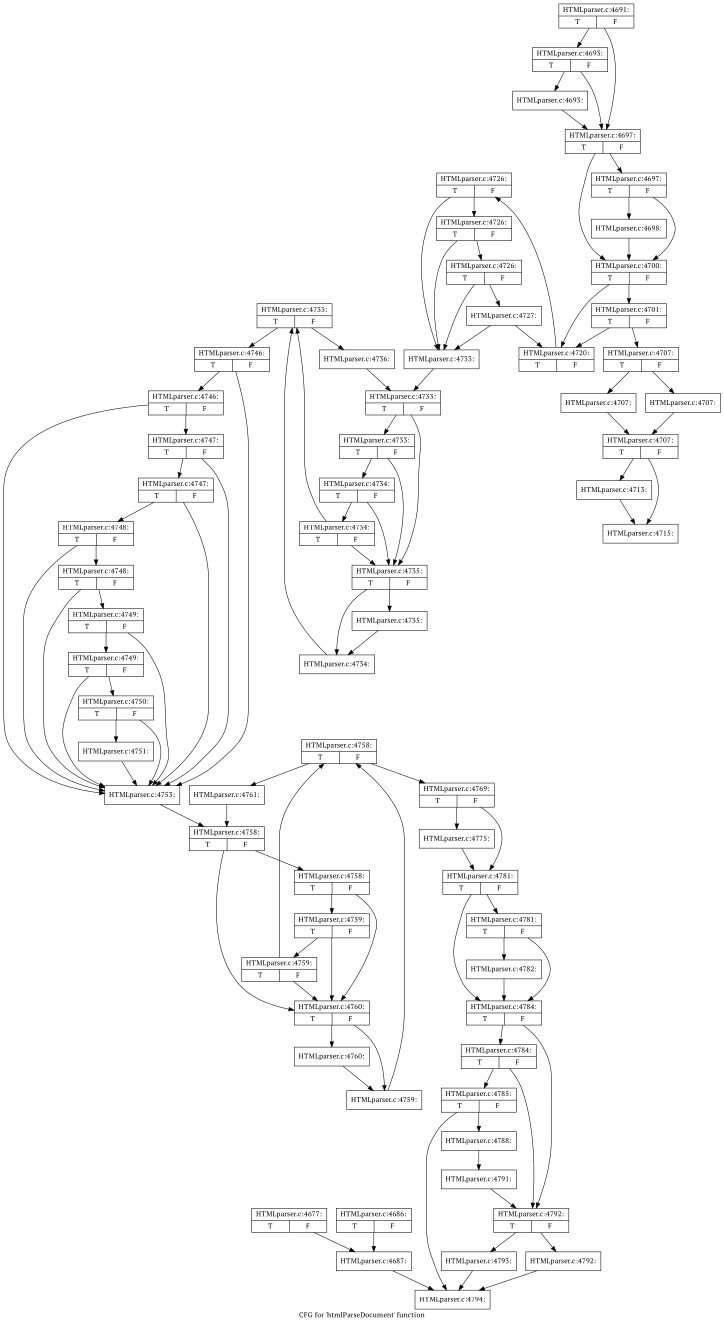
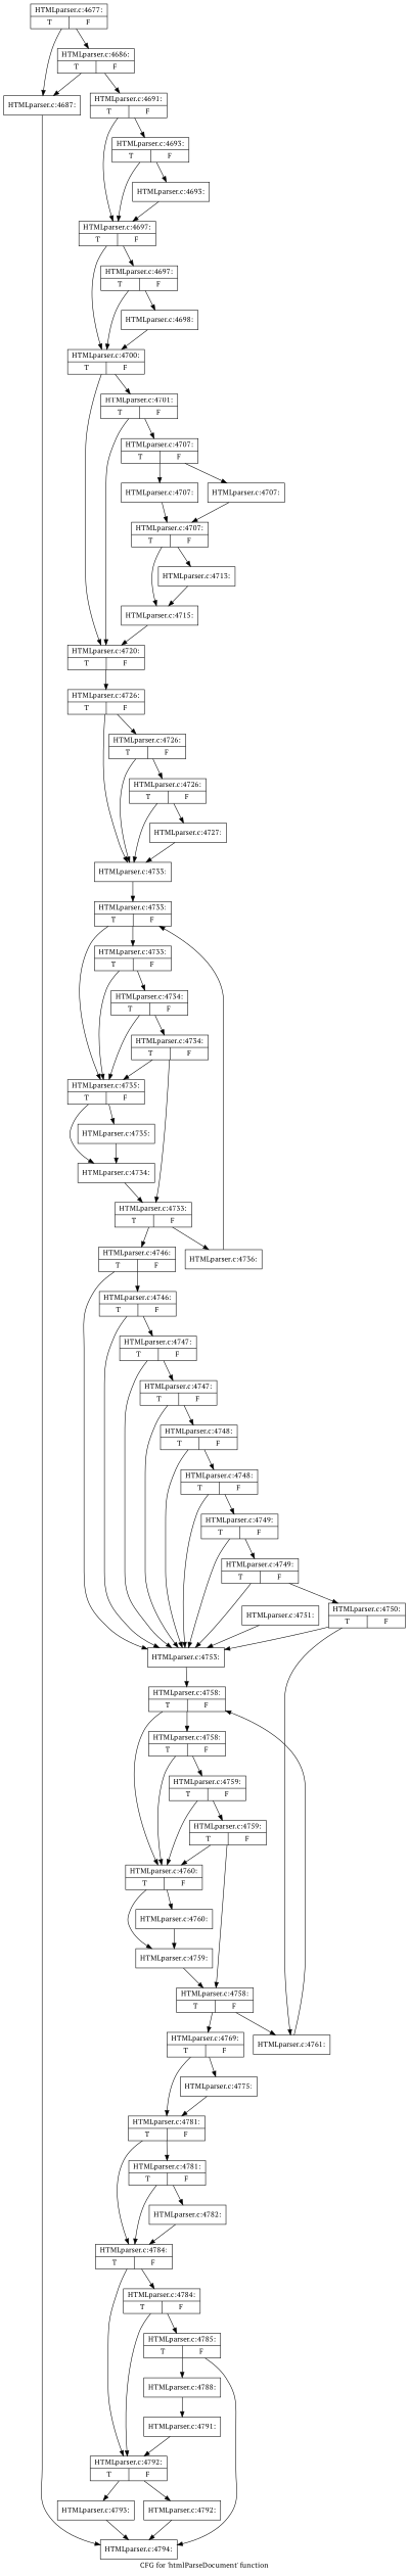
  digraph {
    fontname="PT Serif"
    label="CFG for 'htmlParseDocument' function"
    node [fontname="PT Serif" shape=record]
    edge [fontname="PT Serif"]
    n1 [label="{HTMLparser.c:4677:|{<s0>T|<s1>F}}"]
    n2 [label="{HTMLparser.c:4687:}"]
    n3 [label="{HTMLparser.c:4686:|{<s0>T|<s1>F}}"]
    n4 [label="{HTMLparser.c:4794:}"]
    n5 [label="{HTMLparser.c:4691:|{<s0>T|<s1>F}}"]
    n6 [label="{HTMLparser.c:4693:|{<s0>T|<s1>F}}"]
    n7 [label="{HTMLparser.c:4697:|{<s0>T|<s1>F}}"]
    n8 [label="{HTMLparser.c:4693:}"]
    n9 [label="{HTMLparser.c:4697:|{<s0>T|<s1>F}}"]
    n10 [label="{HTMLparser.c:4700:|{<s0>T|<s1>F}}"]
    n11 [label="{HTMLparser.c:4698:}"]
    n12 [label="{HTMLparser.c:4701:|{<s0>T|<s1>F}}"]
    n13 [label="{HTMLparser.c:4720:|{<s0>T|<s1>F}}"]
    n14 [label="{HTMLparser.c:4707:|{<s0>T|<s1>F}}"]
    n15 [label="{HTMLparser.c:4726:|{<s0>T|<s1>F}}"]
    n16 [label="{HTMLparser.c:4707:}"]
    n17 [label="{HTMLparser.c:4707:}"]
    n18 [label="{HTMLparser.c:4726:|{<s0>T|<s1>F}}"]
    n19 [label="{HTMLparser.c:4733:}"]
    n20 [label="{HTMLparser.c:4707:|{<s0>T|<s1>F}}"]
    n21 [label="{HTMLparser.c:4713:}"]
    n22 [label="{HTMLparser.c:4715:}"]
    n23 [label="{HTMLparser.c:4726:|{<s0>T|<s1>F}}"]
    n24 [label="{HTMLparser.c:4733:|{<s0>T|<s1>F}}"]
    n25 [label="{HTMLparser.c:4727:}"]
    n26 [label="{HTMLparser.c:4733:|{<s0>T|<s1>F}}"]
    n27 [label="{HTMLparser.c:4735:|{<s0>T|<s1>F}}"]
    n28 [label="{HTMLparser.c:4734:|{<s0>T|<s1>F}}"]
    n29 [label="{HTMLparser.c:4735:}"]
    n30 [label="{HTMLparser.c:4734:}"]
    n31 [label="{HTMLparser.c:4734:|{<s0>T|<s1>F}}"]
    n32 [label="{HTMLparser.c:4733:|{<s0>T|<s1>F}}"]
    n33 [label="{HTMLparser.c:4736:}"]
    n34 [label="{HTMLparser.c:4746:|{<s0>T|<s1>F}}"]
    n35 [label="{HTMLparser.c:4746:|{<s0>T|<s1>F}}"]
    n36 [label="{HTMLparser.c:4753:}"]
    n37 [label="{HTMLparser.c:4747:|{<s0>T|<s1>F}}"]
    n38 [label="{HTMLparser.c:4758:|{<s0>T|<s1>F}}"]
    n39 [label="{HTMLparser.c:4747:|{<s0>T|<s1>F}}"]
    n40 [label="{HTMLparser.c:4758:|{<s0>T|<s1>F}}"]
    n41 [label="{HTMLparser.c:4760:|{<s0>T|<s1>F}}"]
    n42 [label="{HTMLparser.c:4748:|{<s0>T|<s1>F}}"]
    n43 [label="{HTMLparser.c:4748:|{<s0>T|<s1>F}}"]
    n44 [label="{HTMLparser.c:4749:|{<s0>T|<s1>F}}"]
    n45 [label="{HTMLparser.c:4749:|{<s0>T|<s1>F}}"]
    n46 [label="{HTMLparser.c:4750:|{<s0>T|<s1>F}}"]
    n47 [label="{HTMLparser.c:4751:}"]
    n48 [label="{HTMLparser.c:4759:|{<s0>T|<s1>F}}"]
    n49 [label="{HTMLparser.c:4760:}"]
    n50 [label="{HTMLparser.c:4759:}"]
    n51 [label="{HTMLparser.c:4759:|{<s0>T|<s1>F}}"]
    n52 [label="{HTMLparser.c:4758:|{<s0>T|<s1>F}}"]
    n53 [label="{HTMLparser.c:4761:}"]
    n54 [label="{HTMLparser.c:4769:|{<s0>T|<s1>F}}"]
    n55 [label="{HTMLparser.c:4775:}"]
    n56 [label="{HTMLparser.c:4781:|{<s0>T|<s1>F}}"]
    n57 [label="{HTMLparser.c:4781:|{<s0>T|<s1>F}}"]
    n58 [label="{HTMLparser.c:4784:|{<s0>T|<s1>F}}"]
    n59 [label="{HTMLparser.c:4782:}"]
    n60 [label="{HTMLparser.c:4792:|{<s0>T|<s1>F}}"]
    n61 [label="{HTMLparser.c:4784:|{<s0>T|<s1>F}}"]
    n62 [label="{HTMLparser.c:4793:}"]
    n63 [label="{HTMLparser.c:4792:}"]
    n64 [label="{HTMLparser.c:4785:|{<s0>T|<s1>F}}"]
    n65 [label="{HTMLparser.c:4788:}"]
    n66 [label="{HTMLparser.c:4791:}"]
    n1 -> n2
+   n1 -> n3
    n2 -> n4
    n3 -> n2
+   n3 -> n5
    n5 -> n6
    n5 -> n7
    n6 -> n7
    n6 -> n8
    n7 -> n9
    n7 -> n10
    n8 -> n7
    n9 -> n10
    n9 -> n11
    n10 -> n12
    n10 -> n13
    n11 -> n10
    n12 -> n13
    n12 -> n14
    n13 -> n15
    n14 -> n16
    n14 -> n17
    n15 -> n18
    n15 -> n19
    n16 -> n20
    n17 -> n20
    n18 -> n19
    n18 -> n23
    n19 -> n24
    n20 -> n21
    n20 -> n22
    n21 -> n22
-   n25 -> n13
+   n22 -> n13
    n23 -> n19
    n23 -> n25
    n24 -> n26
    n24 -> n27
    n25 -> n19
    n26 -> n27
    n26 -> n28
    n27 -> n29
    n27 -> n30
    n28 -> n27
    n28 -> n31
    n29 -> n30
    n30 -> n32
    n31 -> n27
    n31 -> n32
    n32 -> n33
    n32 -> n34
    n33 -> n24
    n34 -> n35
    n34 -> n36
    n35 -> n36
    n35 -> n37
    n36 -> n38
    n37 -> n36
    n37 -> n39
    n38 -> n40
    n38 -> n41
    n39 -> n36
    n39 -> n42
    n40 -> n41
    n40 -> n48
    n41 -> n49
    n41 -> n50
    n42 -> n36
    n42 -> n43
    n43 -> n36
    n43 -> n44
    n44 -> n36
    n44 -> n45
    n45 -> n36
    n45 -> n46
    n46 -> n36
-   n46 -> n47
+   n46 -> n53
    n47 -> n36
    n48 -> n41
    n48 -> n51
    n49 -> n50
    n50 -> n52
    n51 -> n41
    n51 -> n52
    n52 -> n53
    n52 -> n54
    n53 -> n38
    n54 -> n55
    n54 -> n56
    n55 -> n56
    n56 -> n57
    n56 -> n58
    n57 -> n58
    n57 -> n59
    n58 -> n60
    n58 -> n61
    n59 -> n58
    n60 -> n62
    n60 -> n63
    n61 -> n60
    n61 -> n64
    n62 -> n4
    n63 -> n4
    n64 -> n4
    n64 -> n65
    n65 -> n66
    n66 -> n60
  }
